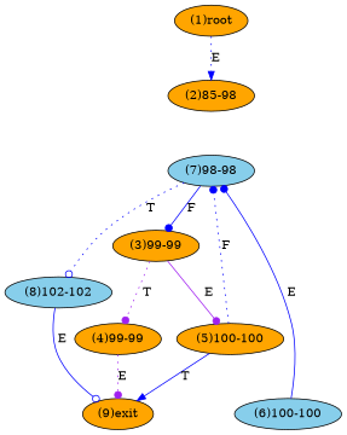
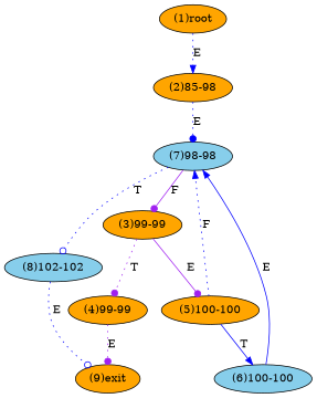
  digraph {
    node [fillcolor=orange style=filled]
    edge [arrowhead=dot color=blue style=dotted]
    n1 [label="(1)root"]
    n2 [label="(2)85-98"]
    n3 [fillcolor=skyblue label="(7)98-98"]
    n4 [label="(3)99-99"]
    n5 [fillcolor=skyblue label="(8)102-102"]
    n6 [label="(4)99-99"]
    n7 [label="(5)100-100"]
    n8 [label="(9)exit"]
    n9 [fillcolor=skyblue label="(6)100-100"]
    n1 -> n2 [arrowhead=normal label=E]
-   n3 -> n4 [label=F style=solid]
+   n2 -> n3 [label=E]
+   n3 -> n4 [color=purple label=F style=solid]
    n3 -> n5 [arrowhead=odot label=T]
    n4 -> n6 [color=purple label=T]
    n4 -> n7 [color=purple label=E style=solid]
-   n5 -> n8 [arrowhead=odot label=E style=solid]
+   n5 -> n8 [arrowhead=odot label=E]
    n6 -> n8 [color=purple label=E]
-   n7 -> n3 [label=F]
-   n7 -> n8 [arrowhead=normal label=T style=solid]
-   n9 -> n3 [label=E style=solid]
+   n7 -> n3 [arrowhead=normal label=F]
+   n7 -> n9 [arrowhead=normal label=T style=solid]
+   n9 -> n3 [arrowhead=normal label=E style=solid]
  }
